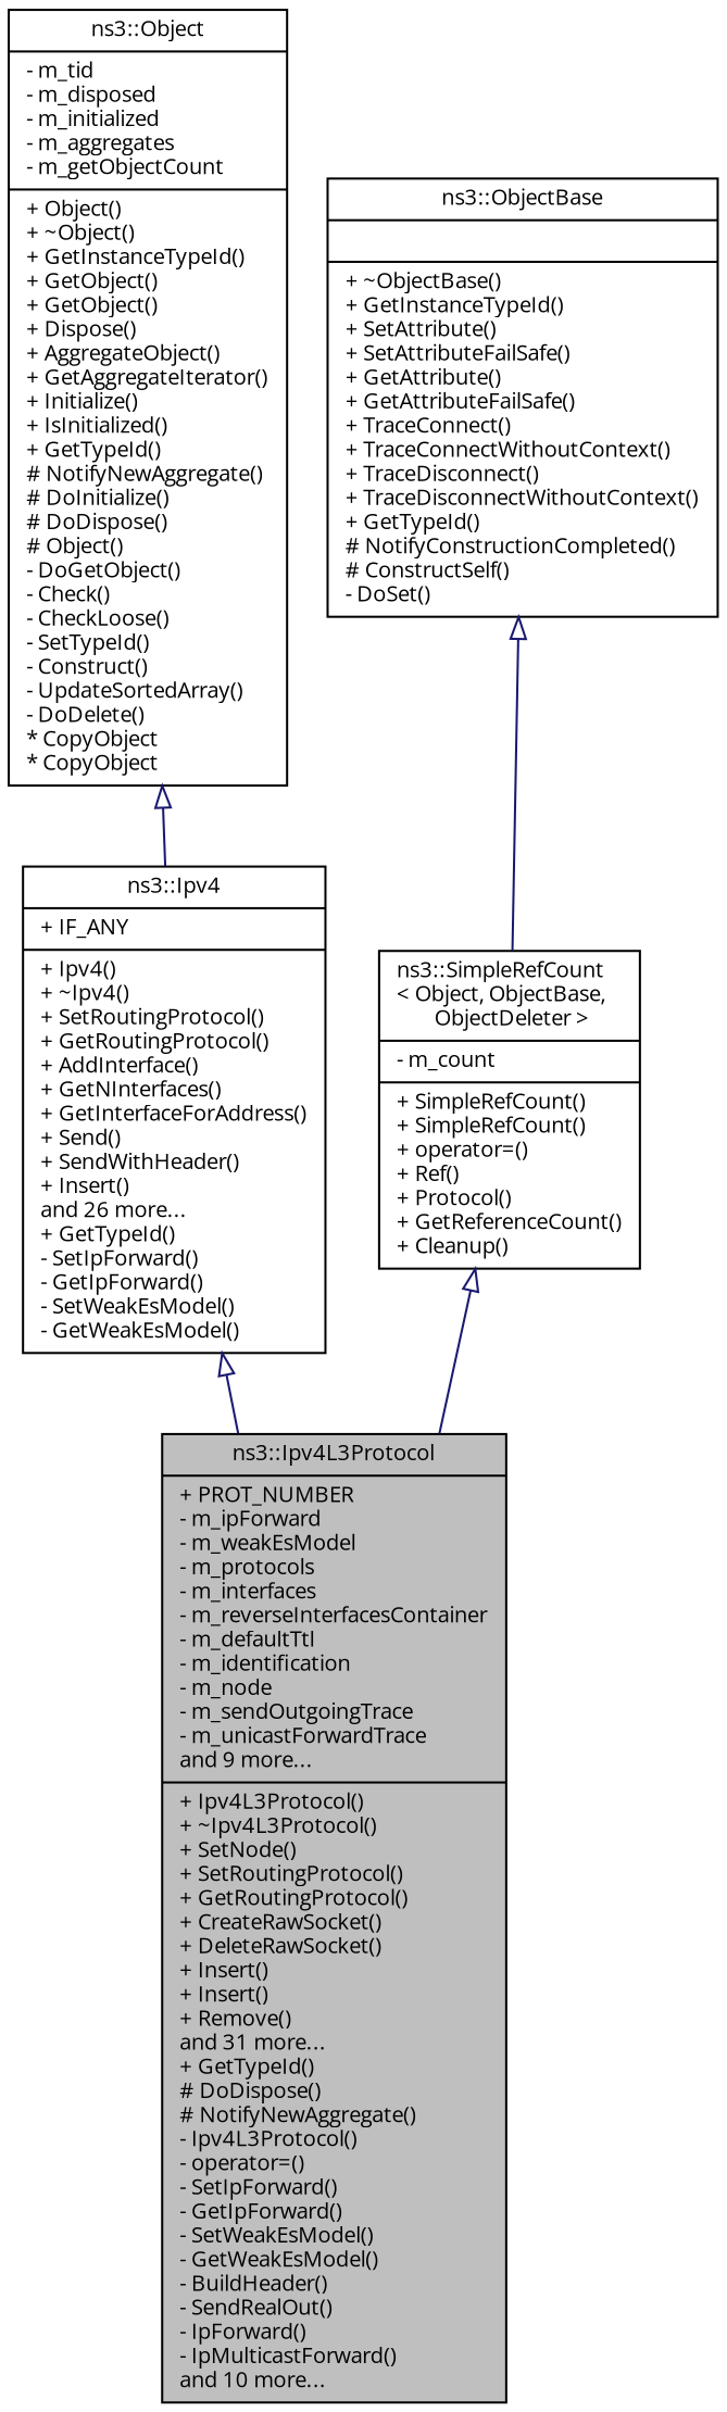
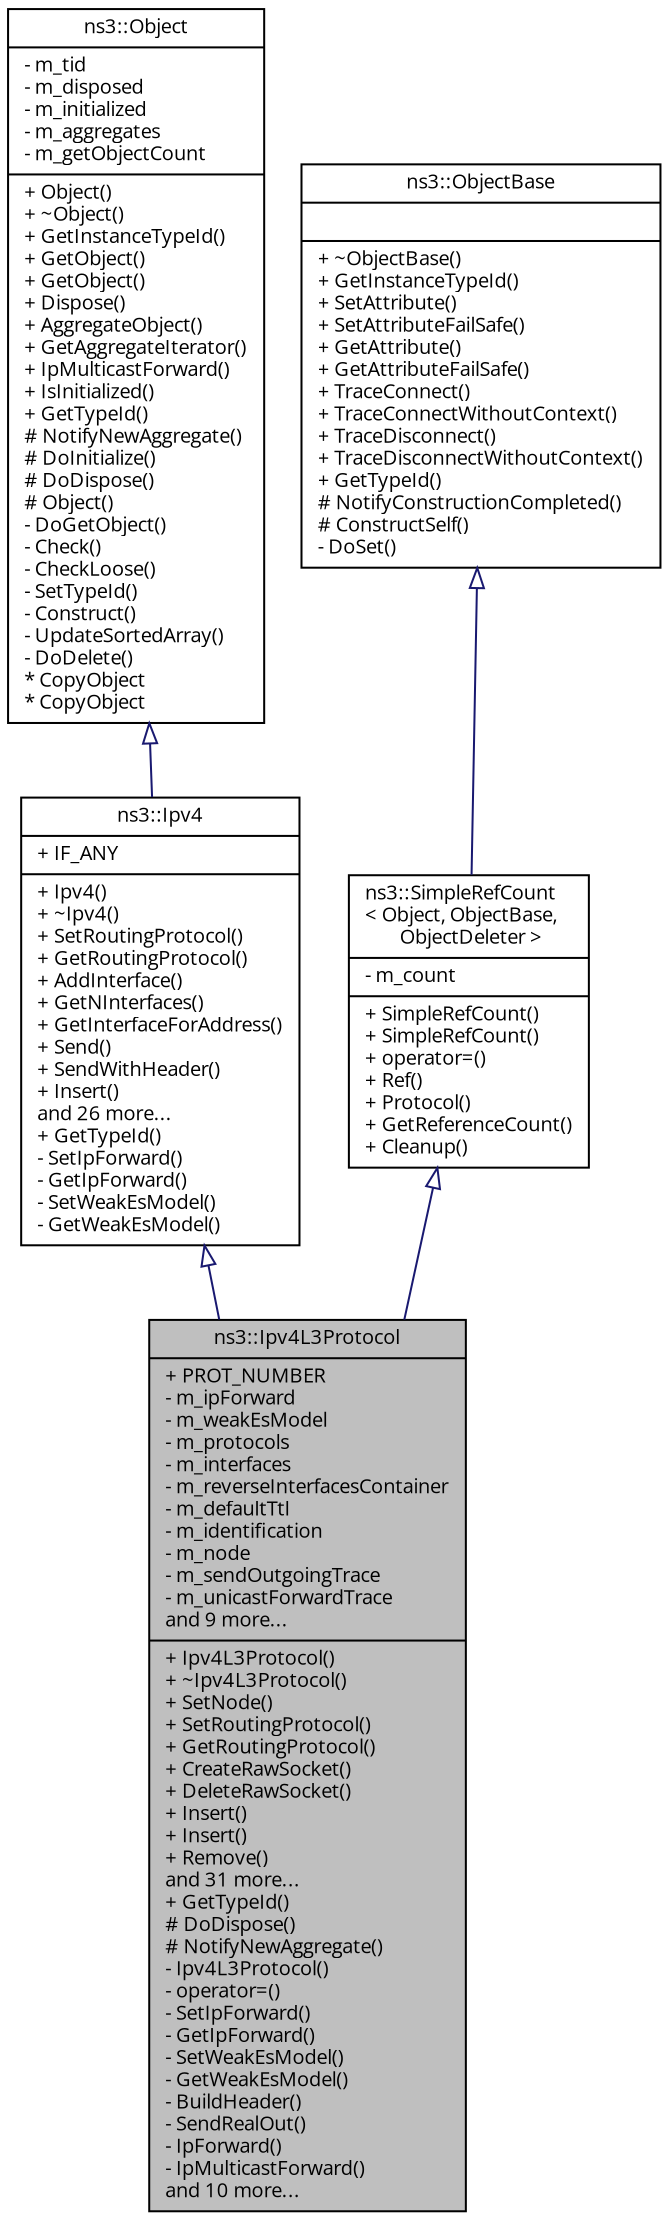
  digraph {
    fontname="Open Sans"
    node [color=black fillcolor=white fontname="Open Sans" fontsize=10 shape=record style=filled]
    edge [arrowtail=onormal color=midnightblue dir=back fontname="Open Sans" fontsize=10 labelfontname=Helvetica labelfontsize=10 style=solid]
    n1 [fillcolor=grey75 fontcolor=black height=0.2 label="{ns3::Ipv4L3Protocol\n|+ PROT_NUMBER\l- m_ipForward\l- m_weakEsModel\l- m_protocols\l- m_interfaces\l- m_reverseInterfacesContainer\l- m_defaultTtl\l- m_identification\l- m_node\l- m_sendOutgoingTrace\l- m_unicastForwardTrace\land 9 more...\l|+ Ipv4L3Protocol()\l+ ~Ipv4L3Protocol()\l+ SetNode()\l+ SetRoutingProtocol()\l+ GetRoutingProtocol()\l+ CreateRawSocket()\l+ DeleteRawSocket()\l+ Insert()\l+ Insert()\l+ Remove()\land 31 more...\l+ GetTypeId()\l# DoDispose()\l# NotifyNewAggregate()\l- Ipv4L3Protocol()\l- operator=()\l- SetIpForward()\l- GetIpForward()\l- SetWeakEsModel()\l- GetWeakEsModel()\l- BuildHeader()\l- SendRealOut()\l- IpForward()\l- IpMulticastForward()\land 10 more...\l}" width=0.4]
    n2 [height=0.2 label="{ns3::Ipv4\n|+ IF_ANY\l|+ Ipv4()\l+ ~Ipv4()\l+ SetRoutingProtocol()\l+ GetRoutingProtocol()\l+ AddInterface()\l+ GetNInterfaces()\l+ GetInterfaceForAddress()\l+ Send()\l+ SendWithHeader()\l+ Insert()\land 26 more...\l+ GetTypeId()\l- SetIpForward()\l- GetIpForward()\l- SetWeakEsModel()\l- GetWeakEsModel()\l}" width=0.4]
-   n3 [height=0.2 label="{ns3::Object\n|- m_tid\l- m_disposed\l- m_initialized\l- m_aggregates\l- m_getObjectCount\l|+ Object()\l+ ~Object()\l+ GetInstanceTypeId()\l+ GetObject()\l+ GetObject()\l+ Dispose()\l+ AggregateObject()\l+ GetAggregateIterator()\l+ Initialize()\l+ IsInitialized()\l+ GetTypeId()\l# NotifyNewAggregate()\l# DoInitialize()\l# DoDispose()\l# Object()\l- DoGetObject()\l- Check()\l- CheckLoose()\l- SetTypeId()\l- Construct()\l- UpdateSortedArray()\l- DoDelete()\l* CopyObject\l* CopyObject\l}" width=0.4]
+   n3 [height=0.2 label="{ns3::Object\n|- m_tid\l- m_disposed\l- m_initialized\l- m_aggregates\l- m_getObjectCount\l|+ Object()\l+ ~Object()\l+ GetInstanceTypeId()\l+ GetObject()\l+ GetObject()\l+ Dispose()\l+ AggregateObject()\l+ GetAggregateIterator()\l+ IpMulticastForward()\l+ IsInitialized()\l+ GetTypeId()\l# NotifyNewAggregate()\l# DoInitialize()\l# DoDispose()\l# Object()\l- DoGetObject()\l- Check()\l- CheckLoose()\l- SetTypeId()\l- Construct()\l- UpdateSortedArray()\l- DoDelete()\l* CopyObject\l* CopyObject\l}" width=0.4]
    n4 [height=0.2 label="{ns3::SimpleRefCount\l\< Object, ObjectBase,\l ObjectDeleter \>\n|- m_count\l|+ SimpleRefCount()\l+ SimpleRefCount()\l+ operator=()\l+ Ref()\l+ Protocol()\l+ GetReferenceCount()\l+ Cleanup()\l}" width=0.4]
    n5 [height=0.2 label="{ns3::ObjectBase\n||+ ~ObjectBase()\l+ GetInstanceTypeId()\l+ SetAttribute()\l+ SetAttributeFailSafe()\l+ GetAttribute()\l+ GetAttributeFailSafe()\l+ TraceConnect()\l+ TraceConnectWithoutContext()\l+ TraceDisconnect()\l+ TraceDisconnectWithoutContext()\l+ GetTypeId()\l# NotifyConstructionCompleted()\l# ConstructSelf()\l- DoSet()\l}" width=0.4]
    n2 -> n1
    n3 -> n2
    n4 -> n1
    n5 -> n4
  }
